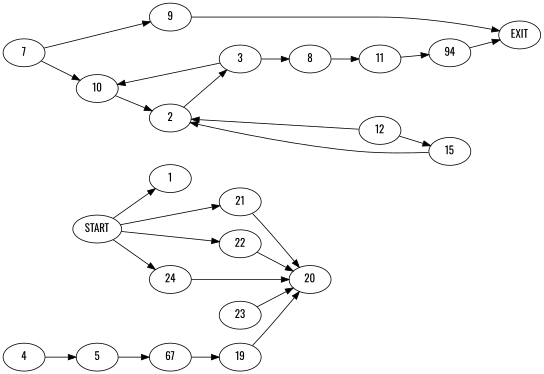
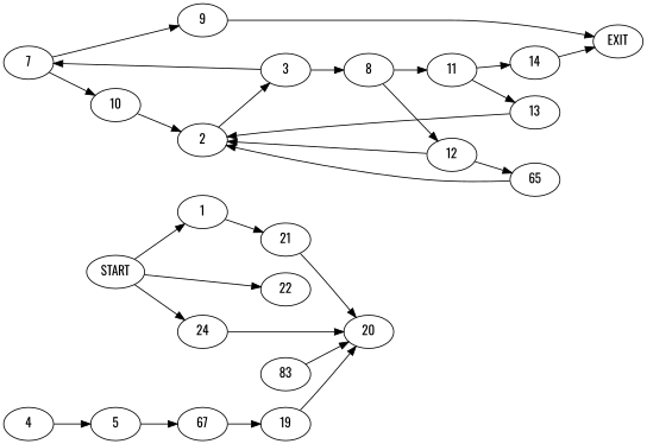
  digraph {
    fontname=Oswald
    rankdir=LR
    node [fontname=Oswald]
    edge [fontname=Oswald]
    n1 [label=START]
    1
    21
    22
    24
    20
-   23
+   23 [label=83]
    n8 [label=EXIT]
    2
    3
    7
    8
    4
    5
    9
    10
    11
    12
    n19 [label=67]
    19
-   14 [label=94]
-   15
+   13
+   14
+   15 [label=65]
    n1 -> 1
-   n1 -> 21
+   1 -> 21
    n1 -> 22
    n1 -> 24
    21 -> 20
-   22 -> 20
    24 -> 20
    23 -> 20
    2 -> 3
-   3 -> 10
+   3 -> 7
    3 -> 8
    7 -> 9
    7 -> 10
    8 -> 11
+   8 -> 12
    4 -> 5
    5 -> n19
    9 -> n8
    10 -> 2
+   11 -> 13
    11 -> 14
    12 -> 2
    12 -> 15
    n19 -> 19
    19 -> 20
+   13 -> 2
    14 -> n8
    15 -> 2
  }
